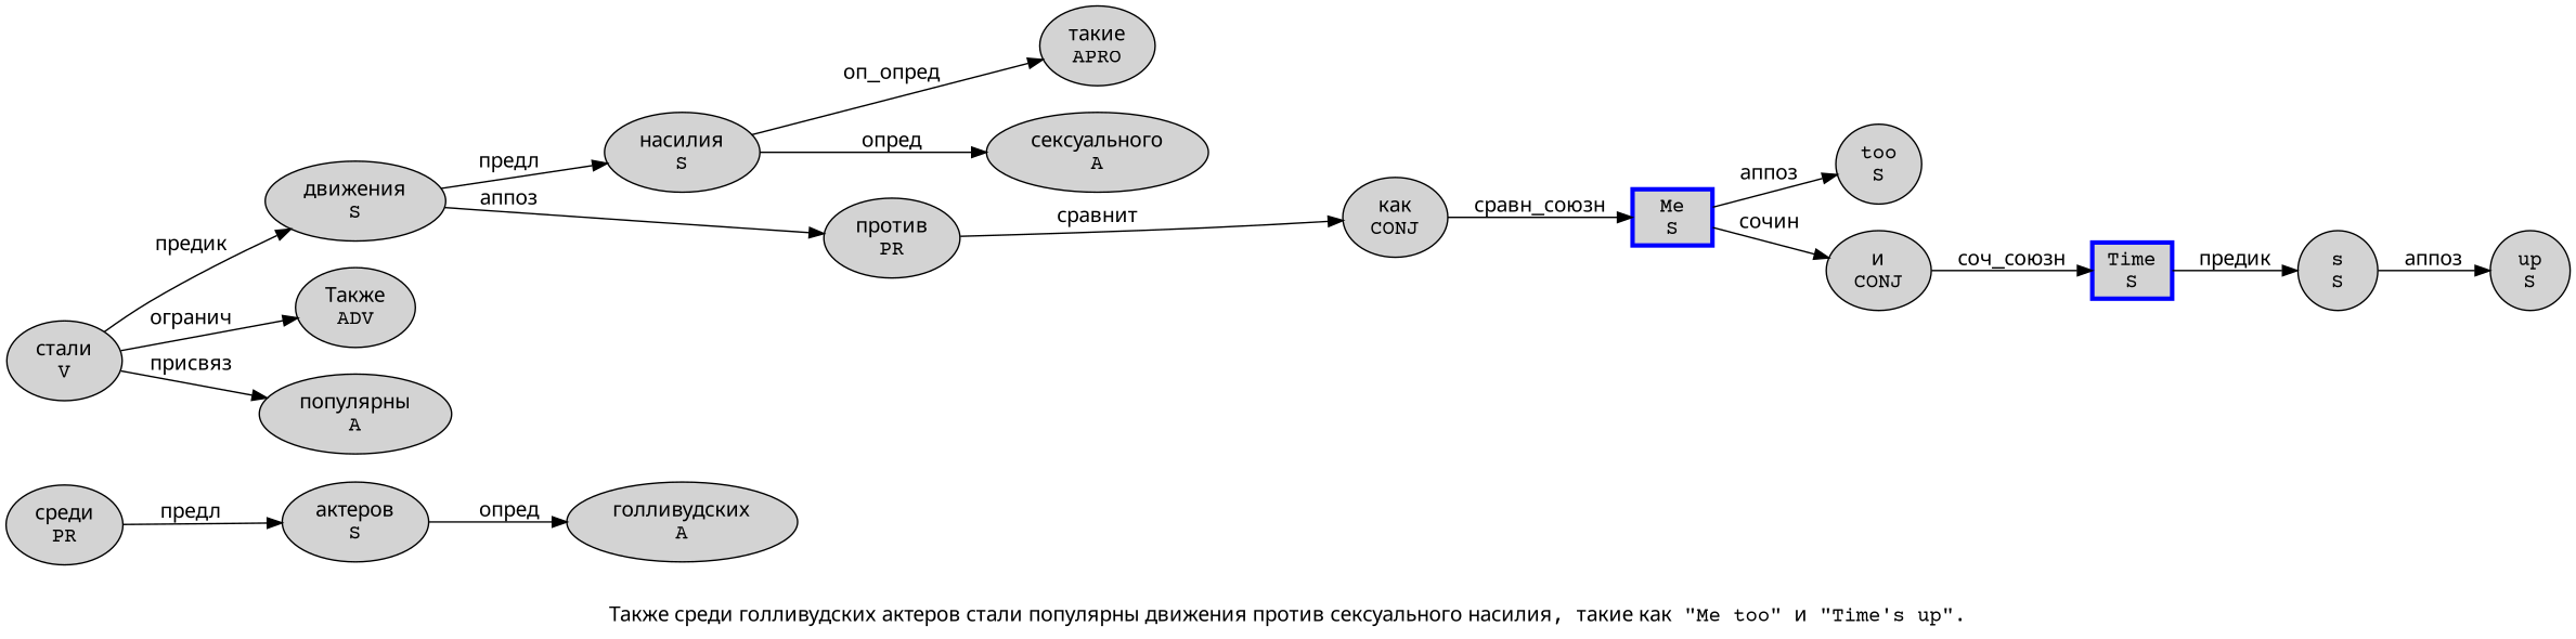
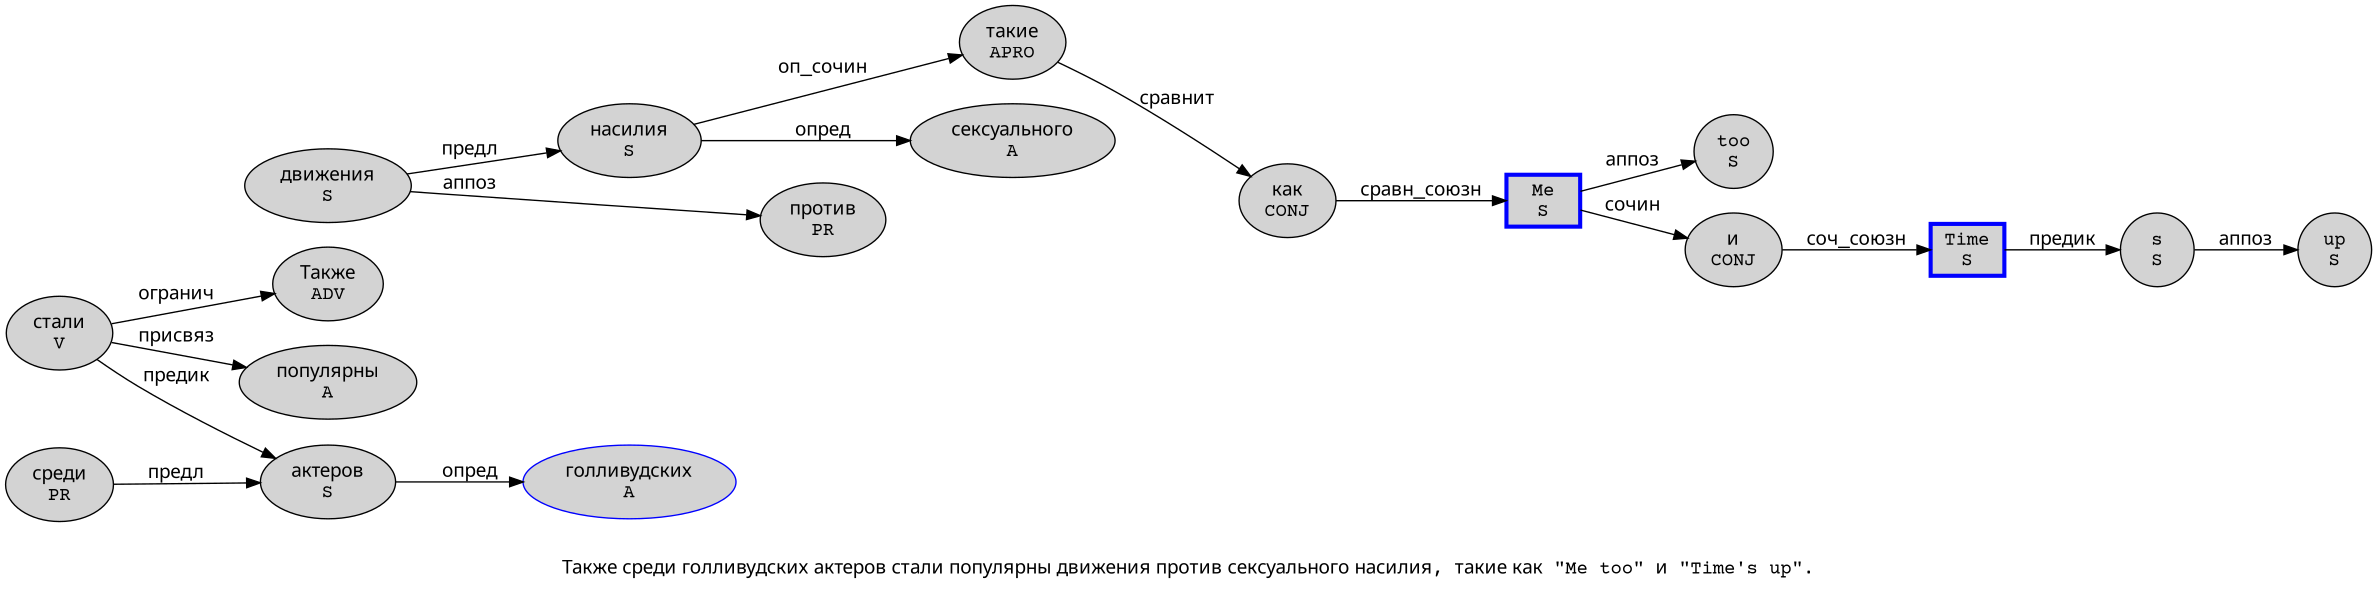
  digraph {
    fontname="Courier Prime"
    label="Также среди голливудских актеров стали популярны движения против сексуального насилия, такие как \"Me too\" и \"Time's up\"."
    rankdir=LR
    node [fillcolor=lightgray fontname="Courier Prime" penwidth=1 shape=ellipse style=filled]
    edge [fontname="Courier Prime"]
    n1 [label="Также\nADV"]
    n2 [label="среди\nPR"]
    n3 [label="актеров\nS"]
-   n4 [label="голливудских\nA"]
+   n4 [label="голливудских\nA" color=blue]
    n5 [label="стали\nV"]
    n6 [label="популярны\nA"]
    n7 [label="движения\nS"]
    n8 [label="против\nPR"]
    n9 [label="насилия\nS"]
    n10 [label="сексуального\nA"]
    n11 [label="такие\nAPRO"]
    n12 [label="как\nCONJ"]
    n13 [color=blue label="Me\nS" penwidth=3 shape=box]
    n14 [label="too\nS"]
    n15 [label="и\nCONJ"]
    n16 [color=blue label="Time\nS" penwidth=3 shape=box]
    n17 [label="s\nS"]
    n18 [label="up\nS"]
    n2 -> n3 [label="предл"]
    n3 -> n4 [label="опред"]
    n5 -> n1 [label="огранич"]
    n5 -> n6 [label="присвяз"]
-   n5 -> n7 [label="предик"]
+   n5 -> n3 [label="предик"]
    n7 -> n8 [label="аппоз"]
    n7 -> n9 [label="предл"]
    n9 -> n10 [label="опред"]
-   n9 -> n11 [label="оп_опред"]
-   n8 -> n12 [label="сравнит"]
+   n9 -> n11 [label="оп_сочин"]
+   n11 -> n12 [label="сравнит"]
    n12 -> n13 [label="сравн_союзн"]
    n13 -> n14 [label="аппоз"]
    n13 -> n15 [label="сочин"]
    n15 -> n16 [label="соч_союзн"]
    n16 -> n17 [label="предик"]
    n17 -> n18 [label="аппоз"]
  }
